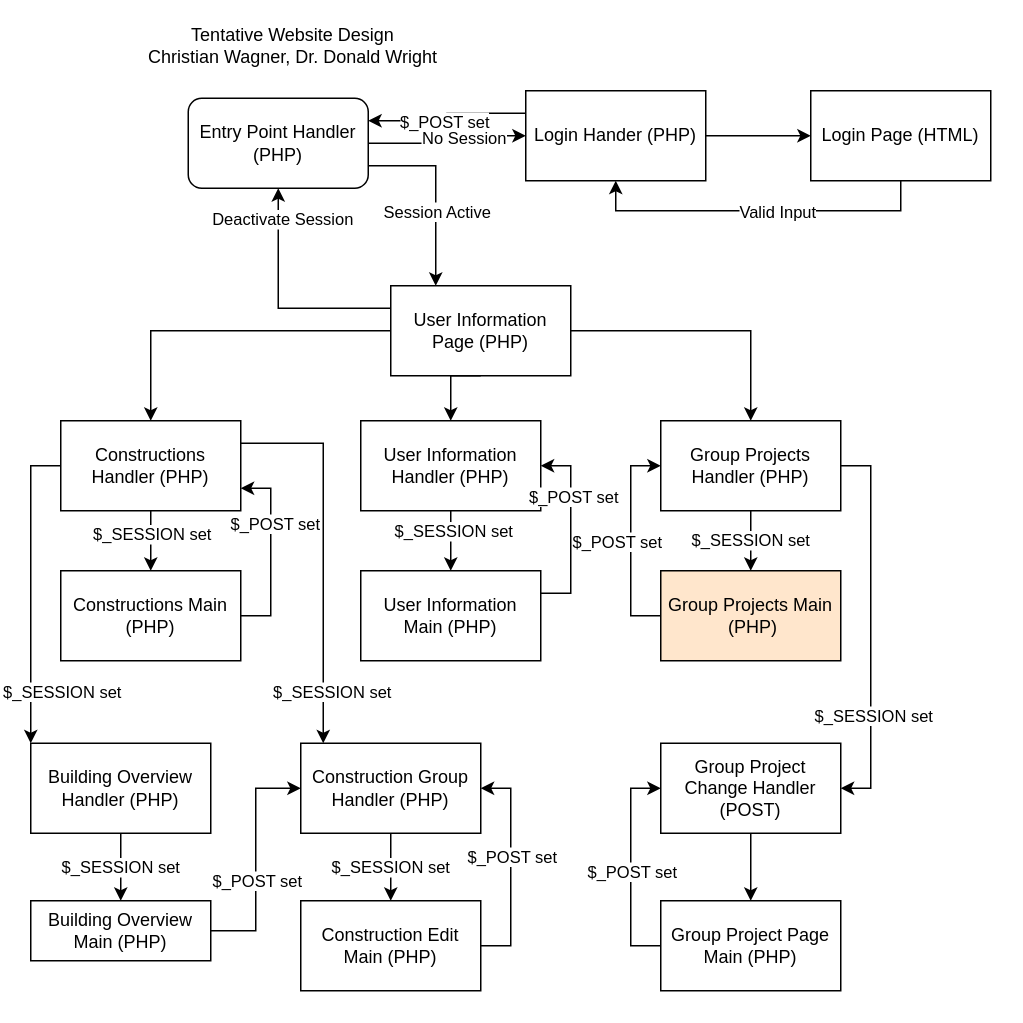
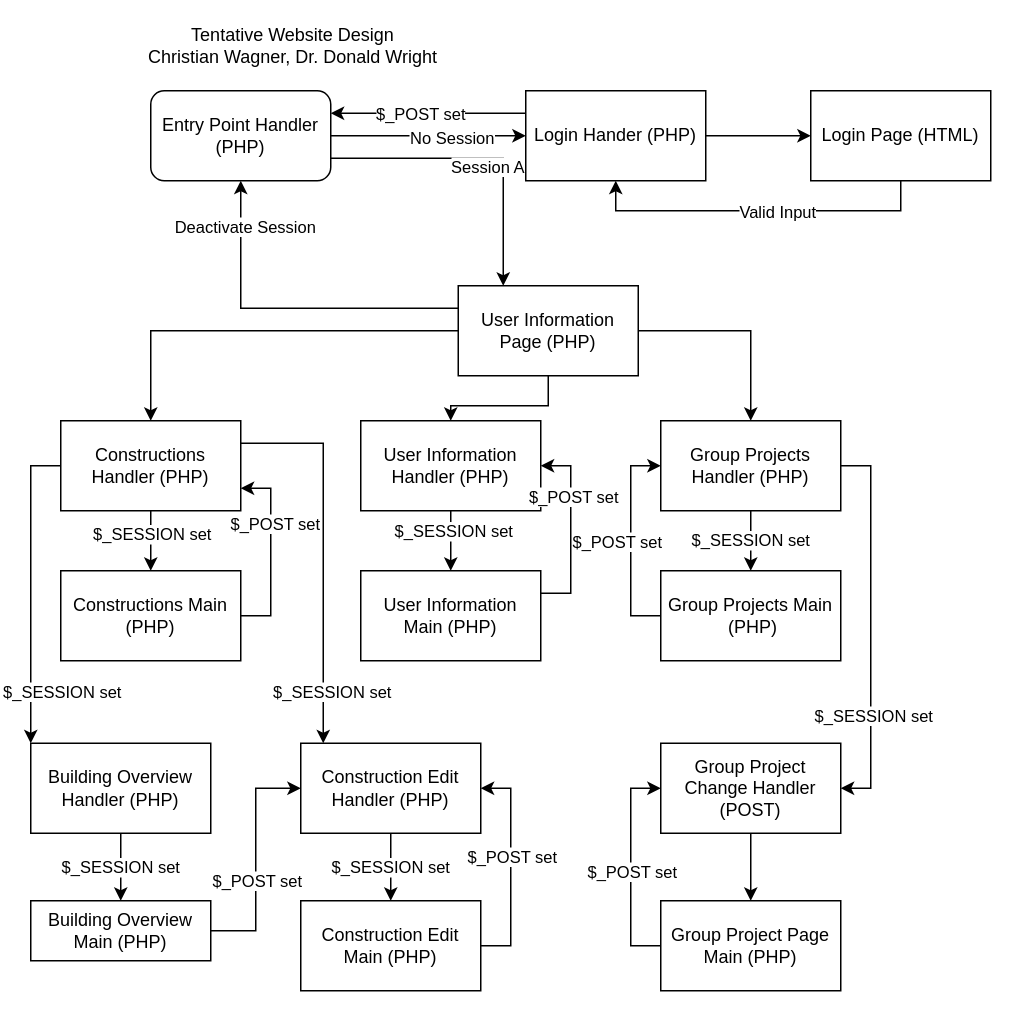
  <mxCell id="0" />
  <mxCell id="1" parent="0" />
  <mxCell id="2" style="edgeStyle=orthogonalEdgeStyle;rounded=0;orthogonalLoop=1;jettySize=auto;html=1;exitX=1;exitY=0.5;exitDx=0;exitDy=0;entryX=0;entryY=0.5;entryDx=0;entryDy=0;" edge="1" parent="1" source="6" target="10"><mxGeometry relative="1" as="geometry" /></mxCell>
  <mxCell id="3" value="No Session" style="edgeLabel;html=1;align=center;verticalAlign=middle;resizable=0;points=[];" vertex="1" connectable="0" parent="2"><mxGeometry x="0.231" y="-1" relative="1" as="geometry"><mxPoint as="offset" /></mxGeometry></mxCell>
  <mxCell id="4" style="edgeStyle=orthogonalEdgeStyle;rounded=0;orthogonalLoop=1;jettySize=auto;html=1;exitX=1;exitY=0.75;exitDx=0;exitDy=0;entryX=0.25;entryY=0;entryDx=0;entryDy=0;" edge="1" parent="1" source="6" target="16"><mxGeometry relative="1" as="geometry" /></mxCell>
  <mxCell id="5" value="Session Active" style="edgeLabel;html=1;align=center;verticalAlign=middle;resizable=0;points=[];" vertex="1" connectable="0" parent="4"><mxGeometry x="0.2" relative="1" as="geometry"><mxPoint as="offset" /></mxGeometry></mxCell>
- <mxCell id="6" value="Entry Point Handler (PHP)" style="rounded=1;whiteSpace=wrap;html=1;" vertex="1" parent="1"><mxGeometry x="125" y="65" width="120" height="60" as="geometry" /></mxCell>
+ <mxCell id="6" value="Entry Point Handler (PHP)" style="rounded=1;whiteSpace=wrap;html=1;" vertex="1" parent="1"><mxGeometry x="100" y="60" width="120" height="60" as="geometry" /></mxCell>
  <mxCell id="7" style="edgeStyle=orthogonalEdgeStyle;rounded=0;orthogonalLoop=1;jettySize=auto;html=1;exitX=1;exitY=0.5;exitDx=0;exitDy=0;entryX=0;entryY=0.5;entryDx=0;entryDy=0;" edge="1" parent="1" source="10" target="19"><mxGeometry relative="1" as="geometry" /></mxCell>
  <mxCell id="8" style="edgeStyle=orthogonalEdgeStyle;rounded=0;orthogonalLoop=1;jettySize=auto;html=1;exitX=0;exitY=0.25;exitDx=0;exitDy=0;entryX=1;entryY=0.25;entryDx=0;entryDy=0;" edge="1" parent="1" source="10" target="6"><mxGeometry relative="1" as="geometry" /></mxCell>
  <mxCell id="9" value="$_POST set" style="edgeLabel;html=1;align=center;verticalAlign=middle;resizable=0;points=[];" vertex="1" connectable="0" parent="8"><mxGeometry x="0.092" relative="1" as="geometry"><mxPoint as="offset" /></mxGeometry></mxCell>
  <mxCell id="10" value="Login Hander (PHP)" style="rounded=0;whiteSpace=wrap;html=1;" vertex="1" parent="1"><mxGeometry x="350" y="60" width="120" height="60" as="geometry" /></mxCell>
  <mxCell id="11" style="edgeStyle=orthogonalEdgeStyle;rounded=0;orthogonalLoop=1;jettySize=auto;html=1;exitX=0.5;exitY=1;exitDx=0;exitDy=0;entryX=0.5;entryY=0;entryDx=0;entryDy=0;" edge="1" parent="1" source="16" target="25"><mxGeometry relative="1" as="geometry" /></mxCell>
  <mxCell id="12" style="edgeStyle=orthogonalEdgeStyle;rounded=0;orthogonalLoop=1;jettySize=auto;html=1;exitX=1;exitY=0.5;exitDx=0;exitDy=0;entryX=0.5;entryY=0;entryDx=0;entryDy=0;" edge="1" parent="1" source="16" target="29"><mxGeometry relative="1" as="geometry" /></mxCell>
  <mxCell id="13" style="edgeStyle=orthogonalEdgeStyle;rounded=0;orthogonalLoop=1;jettySize=auto;html=1;exitX=0;exitY=0.5;exitDx=0;exitDy=0;entryX=0.5;entryY=0;entryDx=0;entryDy=0;" edge="1" parent="1" source="16" target="36"><mxGeometry relative="1" as="geometry" /></mxCell>
  <mxCell id="14" style="edgeStyle=orthogonalEdgeStyle;rounded=0;orthogonalLoop=1;jettySize=auto;html=1;exitX=0;exitY=0.25;exitDx=0;exitDy=0;entryX=0.5;entryY=1;entryDx=0;entryDy=0;" edge="1" parent="1" source="16" target="6"><mxGeometry relative="1" as="geometry" /></mxCell>
  <mxCell id="15" value="Deactivate Session" style="edgeLabel;html=1;align=center;verticalAlign=middle;resizable=0;points=[];" vertex="1" connectable="0" parent="14"><mxGeometry x="0.741" y="-2" relative="1" as="geometry"><mxPoint as="offset" /></mxGeometry></mxCell>
- <mxCell id="16" value="User Information Page (PHP)" style="rounded=0;whiteSpace=wrap;html=1;" vertex="1" parent="1"><mxGeometry x="260" y="190" width="120" height="60" as="geometry" /></mxCell>
+ <mxCell id="16" value="User Information Page (PHP)" style="rounded=0;whiteSpace=wrap;html=1;" vertex="1" parent="1"><mxGeometry x="305" y="190" width="120" height="60" as="geometry" /></mxCell>
  <mxCell id="17" style="edgeStyle=orthogonalEdgeStyle;rounded=0;orthogonalLoop=1;jettySize=auto;html=1;exitX=0.5;exitY=1;exitDx=0;exitDy=0;entryX=0.5;entryY=1;entryDx=0;entryDy=0;" edge="1" parent="1" source="19" target="10"><mxGeometry relative="1" as="geometry" /></mxCell>
  <mxCell id="18" value="Valid Input&lt;br&gt;" style="edgeLabel;html=1;align=center;verticalAlign=middle;resizable=0;points=[];" vertex="1" connectable="0" parent="17"><mxGeometry x="-0.104" relative="1" as="geometry"><mxPoint as="offset" /></mxGeometry></mxCell>
  <mxCell id="19" value="Login Page (HTML)" style="rounded=0;whiteSpace=wrap;html=1;" vertex="1" parent="1"><mxGeometry x="540" y="60" width="120" height="60" as="geometry" /></mxCell>
  <mxCell id="20" style="edgeStyle=orthogonalEdgeStyle;rounded=0;orthogonalLoop=1;jettySize=auto;html=1;exitX=1;exitY=0.5;exitDx=0;exitDy=0;entryX=1;entryY=0.75;entryDx=0;entryDy=0;" edge="1" parent="1" source="22" target="36"><mxGeometry relative="1" as="geometry" /></mxCell>
  <mxCell id="21" value="$_POST set" style="edgeLabel;html=1;align=center;verticalAlign=middle;resizable=0;points=[];" vertex="1" connectable="0" parent="20"><mxGeometry x="0.312" y="-2" relative="1" as="geometry"><mxPoint as="offset" /></mxGeometry></mxCell>
  <mxCell id="22" value="Constructions Main (PHP)" style="rounded=0;whiteSpace=wrap;html=1;" vertex="1" parent="1"><mxGeometry x="40" y="380" width="120" height="60" as="geometry" /></mxCell>
  <mxCell id="23" style="edgeStyle=orthogonalEdgeStyle;rounded=0;orthogonalLoop=1;jettySize=auto;html=1;exitX=0.5;exitY=1;exitDx=0;exitDy=0;entryX=0.5;entryY=0;entryDx=0;entryDy=0;" edge="1" parent="1" source="25" target="39"><mxGeometry relative="1" as="geometry" /></mxCell>
  <mxCell id="24" value="$_SESSION set" style="edgeLabel;html=1;align=center;verticalAlign=middle;resizable=0;points=[];" vertex="1" connectable="0" parent="23"><mxGeometry x="-0.35" y="1" relative="1" as="geometry"><mxPoint as="offset" /></mxGeometry></mxCell>
  <mxCell id="25" value="User Information Handler (PHP)" style="rounded=0;whiteSpace=wrap;html=1;" vertex="1" parent="1"><mxGeometry x="240" y="280" width="120" height="60" as="geometry" /></mxCell>
  <mxCell id="26" value="$_SESSION set" style="edgeStyle=orthogonalEdgeStyle;rounded=0;orthogonalLoop=1;jettySize=auto;html=1;exitX=0.5;exitY=1;exitDx=0;exitDy=0;entryX=0.5;entryY=0;entryDx=0;entryDy=0;" edge="1" parent="1" source="29" target="42"><mxGeometry relative="1" as="geometry" /></mxCell>
  <mxCell id="27" style="edgeStyle=orthogonalEdgeStyle;rounded=0;orthogonalLoop=1;jettySize=auto;html=1;exitX=1;exitY=0.5;exitDx=0;exitDy=0;entryX=1;entryY=0.5;entryDx=0;entryDy=0;" edge="1" parent="1" source="29" target="54"><mxGeometry relative="1" as="geometry" /></mxCell>
  <mxCell id="28" value="$_SESSION set" style="edgeLabel;html=1;align=center;verticalAlign=middle;resizable=0;points=[];" vertex="1" connectable="0" parent="27"><mxGeometry x="0.459" y="1" relative="1" as="geometry"><mxPoint as="offset" /></mxGeometry></mxCell>
  <mxCell id="29" value="Group Projects Handler (PHP)" style="rounded=0;whiteSpace=wrap;html=1;" vertex="1" parent="1"><mxGeometry x="440" y="280" width="120" height="60" as="geometry" /></mxCell>
  <mxCell id="30" style="edgeStyle=orthogonalEdgeStyle;rounded=0;orthogonalLoop=1;jettySize=auto;html=1;exitX=0.5;exitY=1;exitDx=0;exitDy=0;entryX=0.5;entryY=0;entryDx=0;entryDy=0;" edge="1" parent="1" source="36" target="22"><mxGeometry relative="1" as="geometry" /></mxCell>
  <mxCell id="31" value="$_SESSION set" style="edgeLabel;html=1;align=center;verticalAlign=middle;resizable=0;points=[];" vertex="1" connectable="0" parent="30"><mxGeometry x="-0.25" relative="1" as="geometry"><mxPoint as="offset" /></mxGeometry></mxCell>
  <mxCell id="32" style="edgeStyle=orthogonalEdgeStyle;rounded=0;orthogonalLoop=1;jettySize=auto;html=1;exitX=1;exitY=0.25;exitDx=0;exitDy=0;entryX=0.125;entryY=0;entryDx=0;entryDy=0;entryPerimeter=0;" edge="1" parent="1" source="36" target="44"><mxGeometry relative="1" as="geometry" /></mxCell>
  <mxCell id="33" value="$_SESSION set" style="edgeLabel;html=1;align=center;verticalAlign=middle;resizable=0;points=[];" vertex="1" connectable="0" parent="32"><mxGeometry x="0.631" y="1" relative="1" as="geometry"><mxPoint x="4" y="12" as="offset" /></mxGeometry></mxCell>
  <mxCell id="34" style="edgeStyle=orthogonalEdgeStyle;rounded=0;orthogonalLoop=1;jettySize=auto;html=1;exitX=0;exitY=0.5;exitDx=0;exitDy=0;entryX=0;entryY=0;entryDx=0;entryDy=0;" edge="1" parent="1" source="36" target="49"><mxGeometry relative="1" as="geometry" /></mxCell>
  <mxCell id="35" value="$_SESSION set" style="edgeLabel;html=1;align=center;verticalAlign=middle;resizable=0;points=[];" vertex="1" connectable="0" parent="34"><mxGeometry x="0.541" relative="1" as="geometry"><mxPoint x="20" y="12" as="offset" /></mxGeometry></mxCell>
  <mxCell id="36" value="Constructions Handler (PHP)" style="rounded=0;whiteSpace=wrap;html=1;" vertex="1" parent="1"><mxGeometry x="40" y="280" width="120" height="60" as="geometry" /></mxCell>
  <mxCell id="37" style="edgeStyle=orthogonalEdgeStyle;rounded=0;orthogonalLoop=1;jettySize=auto;html=1;exitX=1;exitY=0.25;exitDx=0;exitDy=0;entryX=1;entryY=0.5;entryDx=0;entryDy=0;" edge="1" parent="1" source="39" target="25"><mxGeometry relative="1" as="geometry" /></mxCell>
  <mxCell id="38" value="$_POST set" style="edgeLabel;html=1;align=center;verticalAlign=middle;resizable=0;points=[];" vertex="1" connectable="0" parent="37"><mxGeometry x="0.36" y="-1" relative="1" as="geometry"><mxPoint as="offset" /></mxGeometry></mxCell>
  <mxCell id="39" value="User Information Main (PHP)" style="rounded=0;whiteSpace=wrap;html=1;" vertex="1" parent="1"><mxGeometry x="240" y="380" width="120" height="60" as="geometry" /></mxCell>
  <mxCell id="40" style="edgeStyle=orthogonalEdgeStyle;rounded=0;orthogonalLoop=1;jettySize=auto;html=1;exitX=0;exitY=0.5;exitDx=0;exitDy=0;entryX=0;entryY=0.5;entryDx=0;entryDy=0;" edge="1" parent="1" source="42" target="29"><mxGeometry relative="1" as="geometry" /></mxCell>
  <mxCell id="41" value="$_POST set" style="edgeLabel;html=1;align=center;verticalAlign=middle;resizable=0;points=[];" vertex="1" connectable="0" parent="40"><mxGeometry x="0.243" relative="1" as="geometry"><mxPoint x="-10" y="17" as="offset" /></mxGeometry></mxCell>
- <mxCell id="42" value="Group Projects Main&lt;br&gt;&amp;nbsp;(PHP)" style="rounded=0;whiteSpace=wrap;html=1;fillColor=#ffe6cc;" vertex="1" parent="1"><mxGeometry x="440" y="380" width="120" height="60" as="geometry" /></mxCell>
+ <mxCell id="42" value="Group Projects Main&lt;br&gt;&amp;nbsp;(PHP)" style="rounded=0;whiteSpace=wrap;html=1;" vertex="1" parent="1"><mxGeometry x="440" y="380" width="120" height="60" as="geometry" /></mxCell>
  <mxCell id="43" value="$_SESSION set" style="edgeStyle=orthogonalEdgeStyle;rounded=0;orthogonalLoop=1;jettySize=auto;html=1;exitX=0.5;exitY=1;exitDx=0;exitDy=0;entryX=0.5;entryY=0;entryDx=0;entryDy=0;" edge="1" parent="1" source="44" target="47"><mxGeometry relative="1" as="geometry" /></mxCell>
- <mxCell id="44" value="Construction Group Handler (PHP)" style="rounded=0;whiteSpace=wrap;html=1;" vertex="1" parent="1"><mxGeometry x="200" y="495" width="120" height="60" as="geometry" /></mxCell>
+ <mxCell id="44" value="Construction Edit Handler (PHP)" style="rounded=0;whiteSpace=wrap;html=1;" vertex="1" parent="1"><mxGeometry x="200" y="495" width="120" height="60" as="geometry" /></mxCell>
  <mxCell id="45" style="edgeStyle=orthogonalEdgeStyle;rounded=0;orthogonalLoop=1;jettySize=auto;html=1;exitX=1;exitY=0.5;exitDx=0;exitDy=0;entryX=1;entryY=0.5;entryDx=0;entryDy=0;" edge="1" parent="1" source="47" target="44"><mxGeometry relative="1" as="geometry" /></mxCell>
  <mxCell id="46" value="$_POST set" style="edgeLabel;html=1;align=center;verticalAlign=middle;resizable=0;points=[];" vertex="1" connectable="0" parent="45"><mxGeometry x="0.297" relative="1" as="geometry"><mxPoint y="14" as="offset" /></mxGeometry></mxCell>
  <mxCell id="47" value="Construction Edit Main (PHP)" style="rounded=0;whiteSpace=wrap;html=1;" vertex="1" parent="1"><mxGeometry x="200" y="600" width="120" height="60" as="geometry" /></mxCell>
  <mxCell id="48" value="$_SESSION set" style="edgeStyle=orthogonalEdgeStyle;rounded=0;orthogonalLoop=1;jettySize=auto;html=1;exitX=0.5;exitY=1;exitDx=0;exitDy=0;entryX=0.5;entryY=0;entryDx=0;entryDy=0;" edge="1" parent="1" source="49" target="52"><mxGeometry relative="1" as="geometry" /></mxCell>
  <mxCell id="49" value="Building Overview Handler (PHP)" style="rounded=0;whiteSpace=wrap;html=1;" vertex="1" parent="1"><mxGeometry x="20" y="495" width="120" height="60" as="geometry" /></mxCell>
  <mxCell id="50" style="edgeStyle=orthogonalEdgeStyle;rounded=0;orthogonalLoop=1;jettySize=auto;html=1;exitX=1;exitY=0.5;exitDx=0;exitDy=0;entryX=0;entryY=0.5;entryDx=0;entryDy=0;" edge="1" parent="1" source="52" target="44"><mxGeometry relative="1" as="geometry" /></mxCell>
  <mxCell id="51" value="$_POST set" style="edgeLabel;html=1;align=center;verticalAlign=middle;resizable=0;points=[];" vertex="1" connectable="0" parent="50"><mxGeometry x="0.212" relative="1" as="geometry"><mxPoint y="30" as="offset" /></mxGeometry></mxCell>
  <mxCell id="52" value="Building Overview Main (PHP)" style="rounded=0;whiteSpace=wrap;html=1;" vertex="1" parent="1"><mxGeometry x="20" y="600" width="120" height="40" as="geometry" /></mxCell>
  <mxCell id="53" style="edgeStyle=orthogonalEdgeStyle;rounded=0;orthogonalLoop=1;jettySize=auto;html=1;exitX=0.5;exitY=1;exitDx=0;exitDy=0;entryX=0.5;entryY=0;entryDx=0;entryDy=0;" edge="1" parent="1" source="54" target="57"><mxGeometry relative="1" as="geometry" /></mxCell>
  <mxCell id="54" value="Group Project Change Handler (POST)" style="rounded=0;whiteSpace=wrap;html=1;" vertex="1" parent="1"><mxGeometry x="440" y="495" width="120" height="60" as="geometry" /></mxCell>
  <mxCell id="55" style="edgeStyle=orthogonalEdgeStyle;rounded=0;orthogonalLoop=1;jettySize=auto;html=1;exitX=0;exitY=0.5;exitDx=0;exitDy=0;entryX=0;entryY=0.5;entryDx=0;entryDy=0;" edge="1" parent="1" source="57" target="54"><mxGeometry relative="1" as="geometry" /></mxCell>
  <mxCell id="56" value="$_POST set" style="edgeLabel;html=1;align=center;verticalAlign=middle;resizable=0;points=[];" vertex="1" connectable="0" parent="55"><mxGeometry x="-0.269" relative="1" as="geometry"><mxPoint y="-17" as="offset" /></mxGeometry></mxCell>
  <mxCell id="57" value="Group Project Page Main (PHP)" style="rounded=0;whiteSpace=wrap;html=1;" vertex="1" parent="1"><mxGeometry x="440" y="600" width="120" height="60" as="geometry" /></mxCell>
  <mxCell id="58" value="Tentative Website Design&lt;br&gt;Christian Wagner, Dr. Donald Wright" style="text;html=1;strokeColor=none;fillColor=none;align=center;verticalAlign=middle;whiteSpace=wrap;rounded=0;" vertex="1" parent="1"><mxGeometry x="30" y="20" width="330" height="20" as="geometry" /></mxCell>
